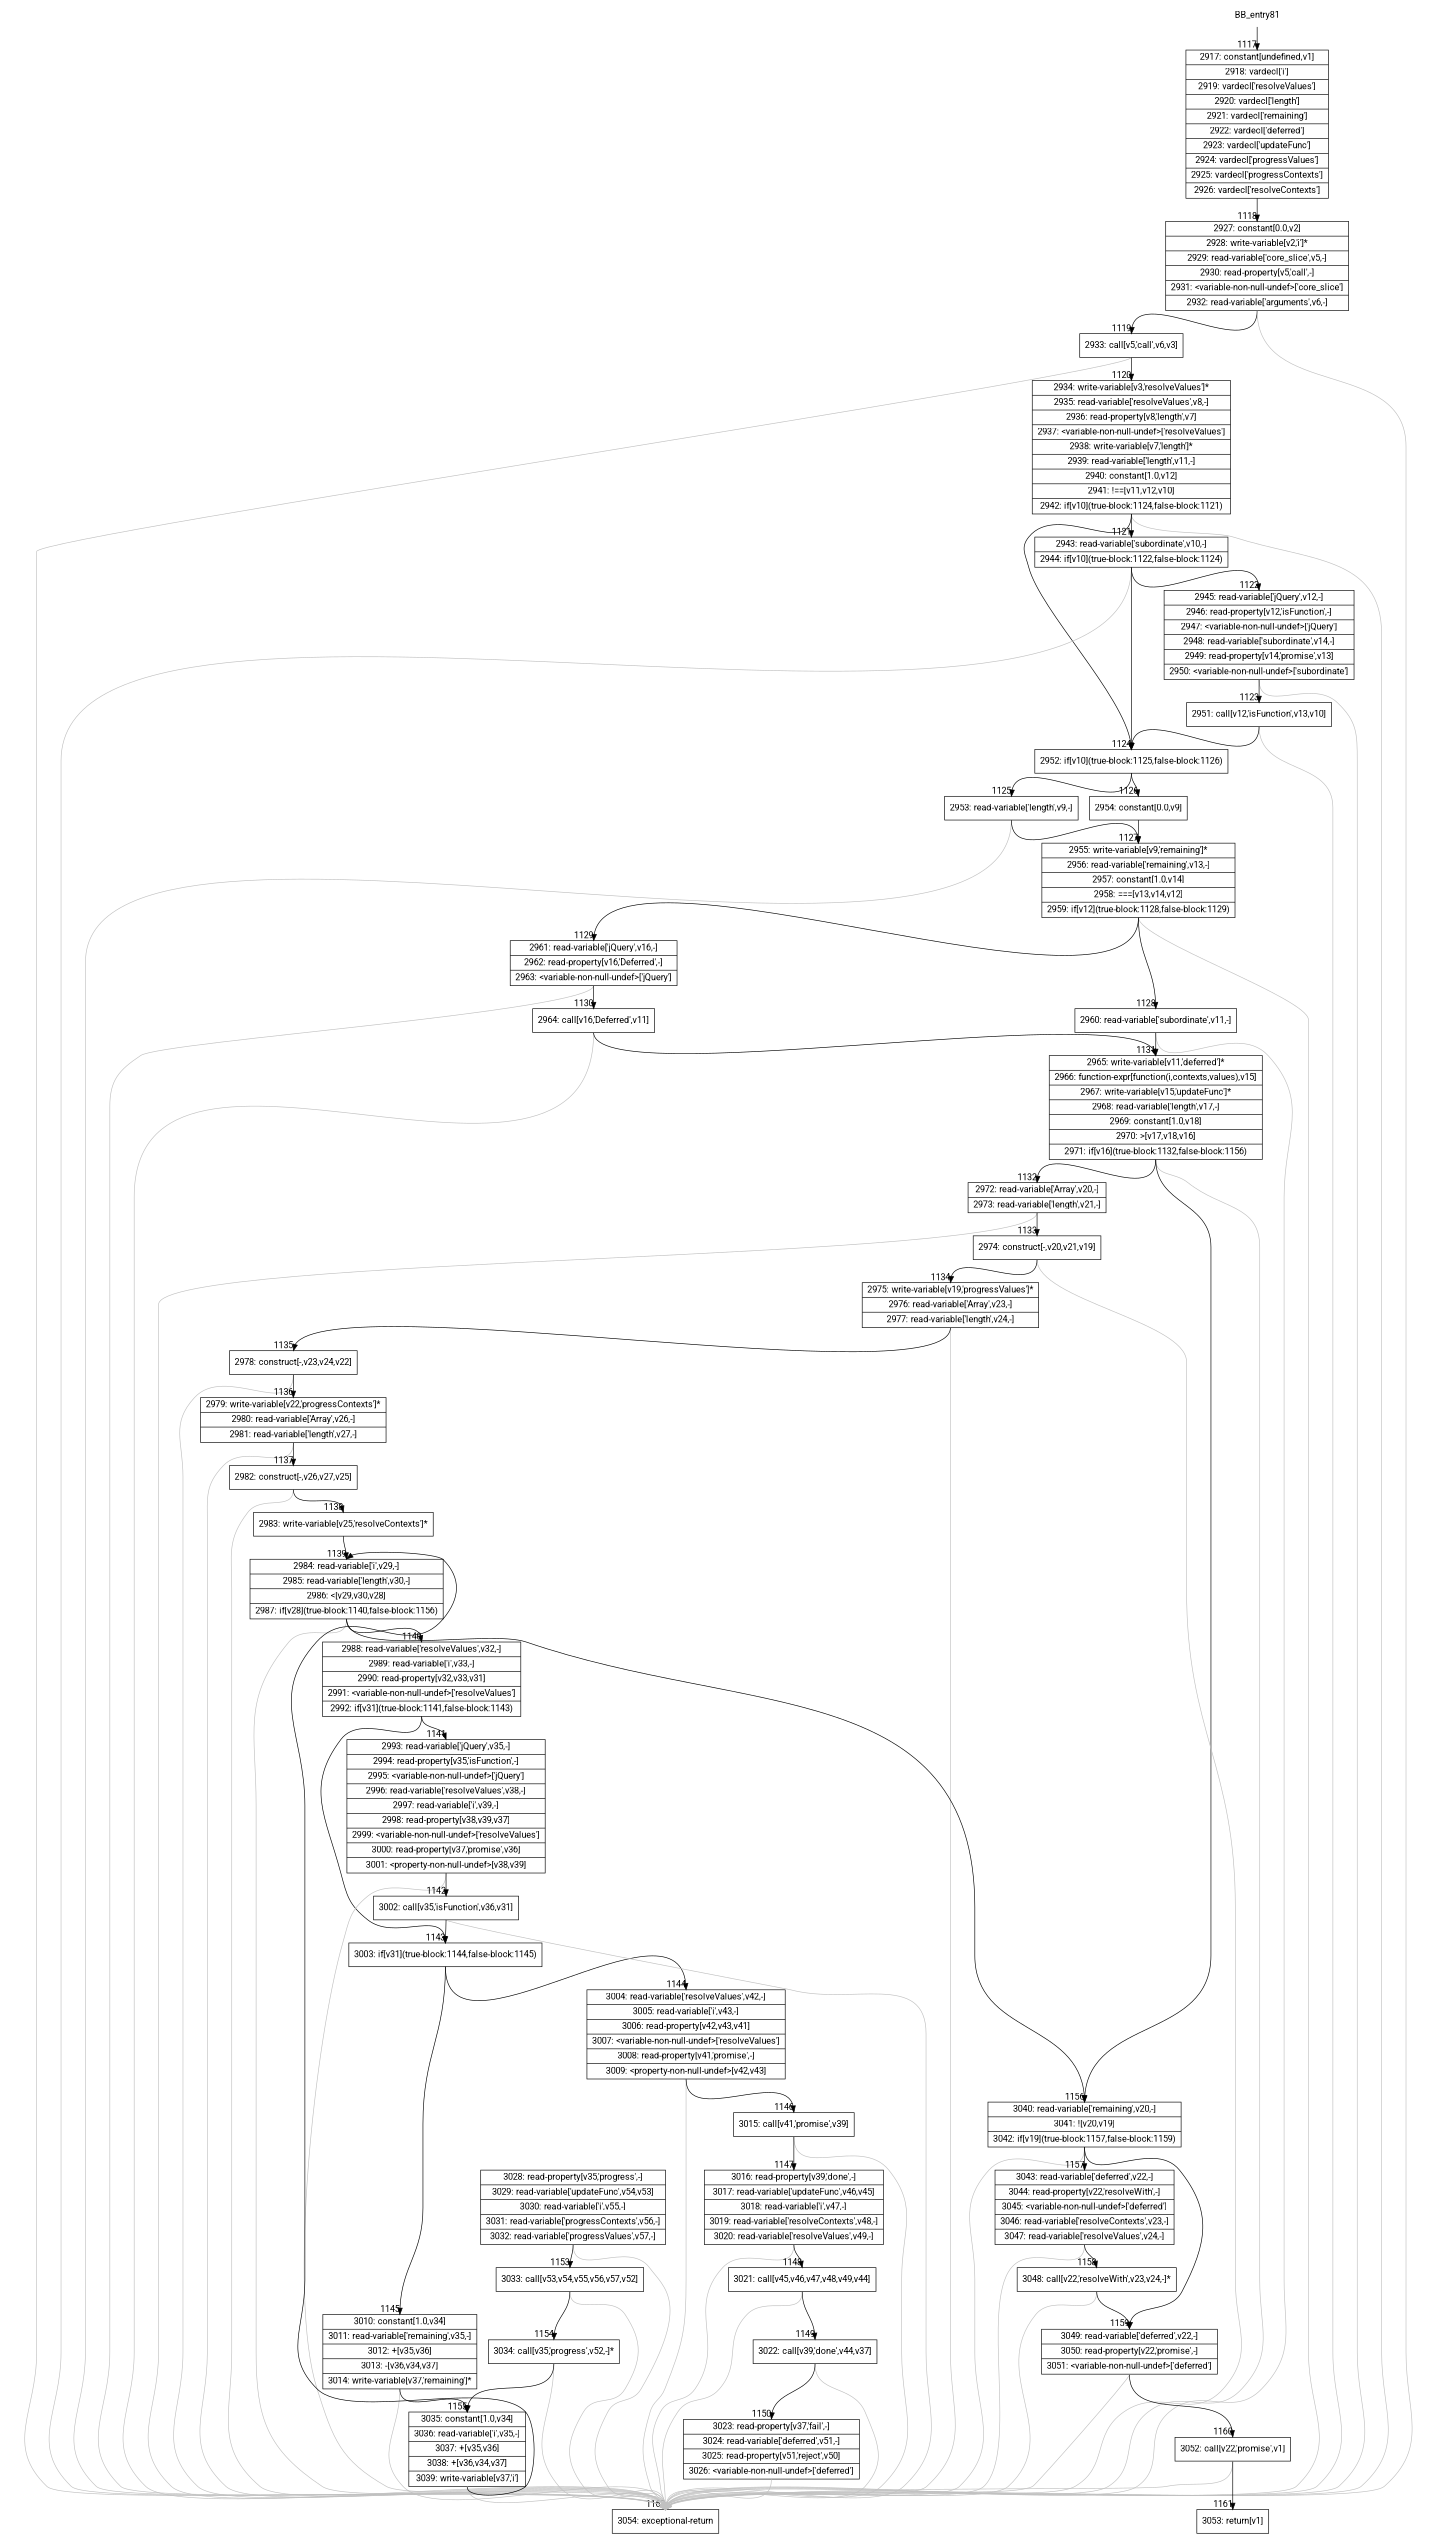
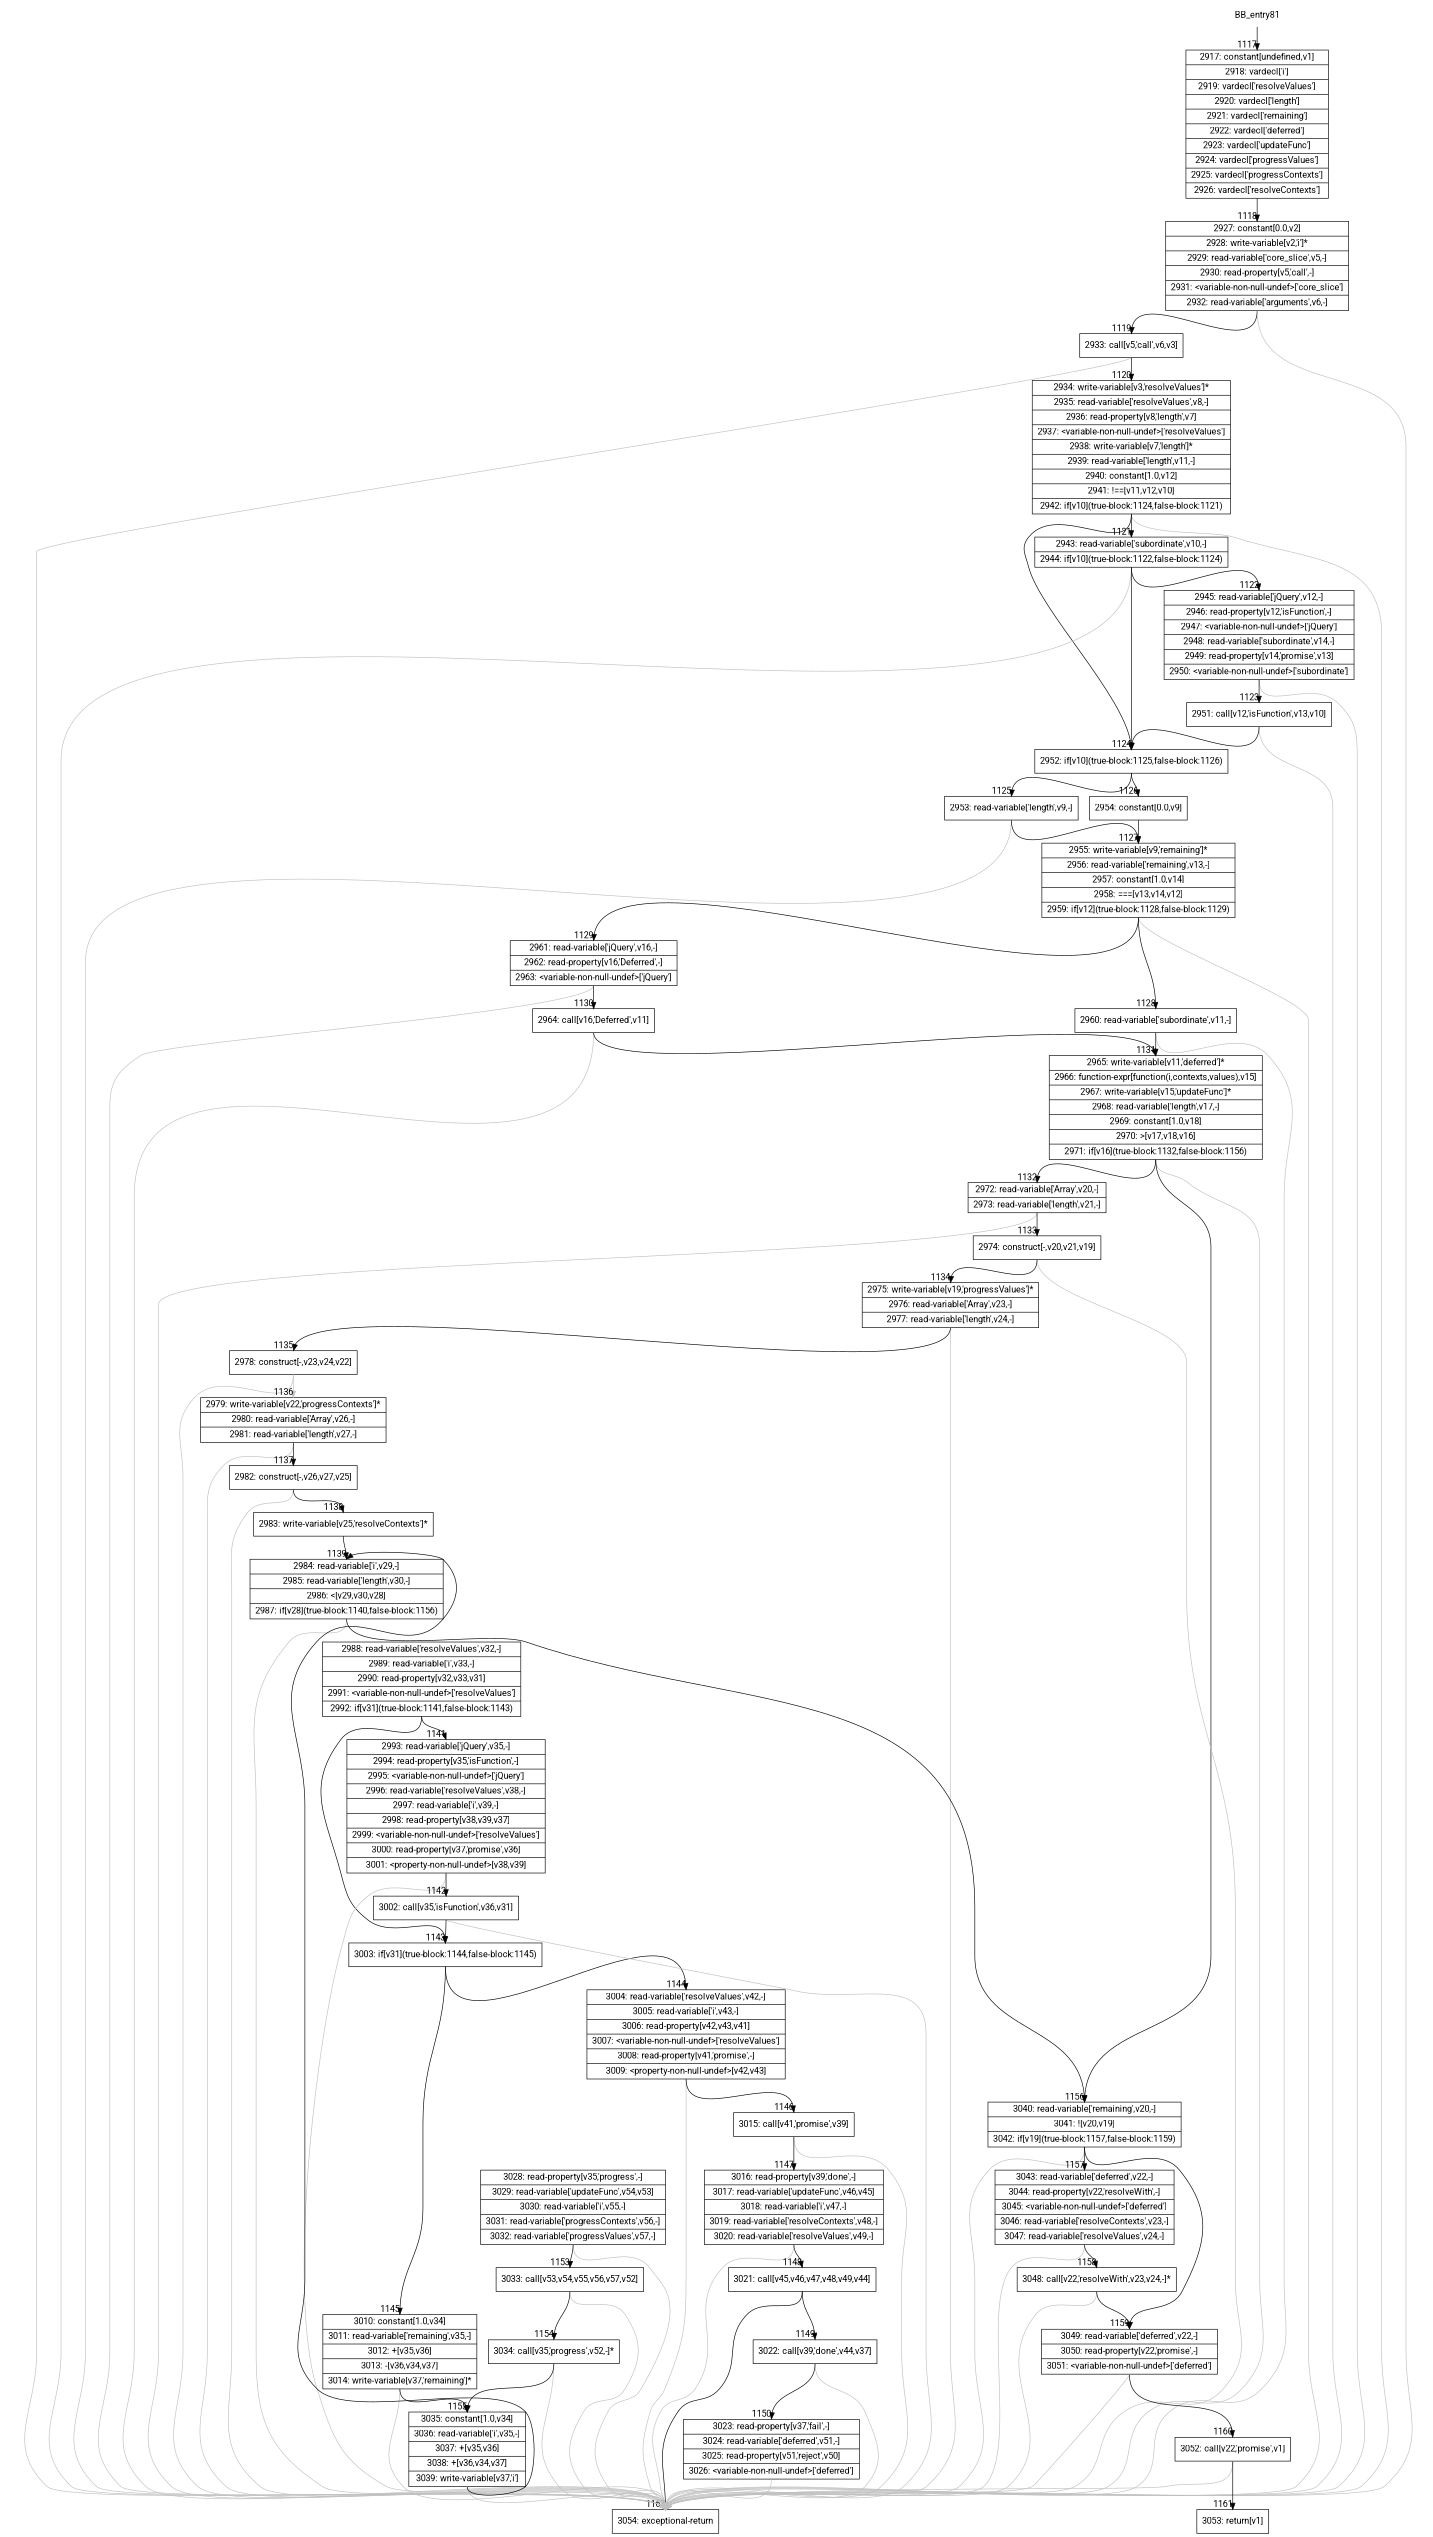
  digraph {
    fontname=Roboto
    rankdir=TD
    node [fontname=Roboto shape=record]
    edge [fontname=Roboto headport=n tailport=s]
    n1 [label=BB_entry81 shape=none]
    n2 [label="{2917: constant[undefined,v1]|2918: vardecl['i']|2919: vardecl['resolveValues']|2920: vardecl['length']|2921: vardecl['remaining']|2922: vardecl['deferred']|2923: vardecl['updateFunc']|2924: vardecl['progressValues']|2925: vardecl['progressContexts']|2926: vardecl['resolveContexts']}"]
    n3 [label="{2927: constant[0.0,v2]|2928: write-variable[v2,'i']*|2929: read-variable['core_slice',v5,-]|2930: read-property[v5,'call',-]|2931: \<variable-non-null-undef\>['core_slice']|2932: read-variable['arguments',v6,-]}"]
    n4 [label="{2933: call[v5,'call',v6,v3]}"]
    n5 [label="{3054: exceptional-return}"]
    n6 [label="{2934: write-variable[v3,'resolveValues']*|2935: read-variable['resolveValues',v8,-]|2936: read-property[v8,'length',v7]|2937: \<variable-non-null-undef\>['resolveValues']|2938: write-variable[v7,'length']*|2939: read-variable['length',v11,-]|2940: constant[1.0,v12]|2941: !==[v11,v12,v10]|2942: if[v10](true-block:1124,false-block:1121)}"]
    n7 [label="{2952: if[v10](true-block:1125,false-block:1126)}"]
    n8 [label="{2943: read-variable['subordinate',v10,-]|2944: if[v10](true-block:1122,false-block:1124)}"]
    n9 [label="{2953: read-variable['length',v9,-]}"]
    n10 [label="{2954: constant[0.0,v9]}"]
    n11 [label="{2945: read-variable['jQuery',v12,-]|2946: read-property[v12,'isFunction',-]|2947: \<variable-non-null-undef\>['jQuery']|2948: read-variable['subordinate',v14,-]|2949: read-property[v14,'promise',v13]|2950: \<variable-non-null-undef\>['subordinate']}"]
    n12 [label="{2955: write-variable[v9,'remaining']*|2956: read-variable['remaining',v13,-]|2957: constant[1.0,v14]|2958: ===[v13,v14,v12]|2959: if[v12](true-block:1128,false-block:1129)}"]
    n13 [label="{2951: call[v12,'isFunction',v13,v10]}"]
    n14 [label="{2960: read-variable['subordinate',v11,-]}"]
    n15 [label="{2961: read-variable['jQuery',v16,-]|2962: read-property[v16,'Deferred',-]|2963: \<variable-non-null-undef\>['jQuery']}"]
    n16 [label="{2965: write-variable[v11,'deferred']*|2966: function-expr[function(i,contexts,values),v15]|2967: write-variable[v15,'updateFunc']*|2968: read-variable['length',v17,-]|2969: constant[1.0,v18]|2970: \>[v17,v18,v16]|2971: if[v16](true-block:1132,false-block:1156)}"]
    n17 [label="{2964: call[v16,'Deferred',v11]}"]
    n18 [label="{2972: read-variable['Array',v20,-]|2973: read-variable['length',v21,-]}"]
    n19 [label="{3040: read-variable['remaining',v20,-]|3041: ![v20,v19]|3042: if[v19](true-block:1157,false-block:1159)}"]
    n20 [label="{2974: construct[-,v20,v21,v19]}"]
    n21 [label="{3043: read-variable['deferred',v22,-]|3044: read-property[v22,'resolveWith',-]|3045: \<variable-non-null-undef\>['deferred']|3046: read-variable['resolveContexts',v23,-]|3047: read-variable['resolveValues',v24,-]}"]
    n22 [label="{3049: read-variable['deferred',v22,-]|3050: read-property[v22,'promise',-]|3051: \<variable-non-null-undef\>['deferred']}"]
    n23 [label="{2975: write-variable[v19,'progressValues']*|2976: read-variable['Array',v23,-]|2977: read-variable['length',v24,-]}"]
    n24 [label="{3048: call[v22,'resolveWith',v23,v24,-]*}"]
    n25 [label="{3052: call[v22,'promise',v1]}"]
    n26 [label="{2978: construct[-,v23,v24,v22]}"]
    n27 [label="{2979: write-variable[v22,'progressContexts']*|2980: read-variable['Array',v26,-]|2981: read-variable['length',v27,-]}"]
    n28 [label="{2982: construct[-,v26,v27,v25]}"]
    n29 [label="{2983: write-variable[v25,'resolveContexts']*}"]
    n30 [label="{2984: read-variable['i',v29,-]|2985: read-variable['length',v30,-]|2986: \<[v29,v30,v28]|2987: if[v28](true-block:1140,false-block:1156)}"]
    n31 [label="{2988: read-variable['resolveValues',v32,-]|2989: read-variable['i',v33,-]|2990: read-property[v32,v33,v31]|2991: \<variable-non-null-undef\>['resolveValues']|2992: if[v31](true-block:1141,false-block:1143)}"]
    n32 [label="{3003: if[v31](true-block:1144,false-block:1145)}"]
    n33 [label="{2993: read-variable['jQuery',v35,-]|2994: read-property[v35,'isFunction',-]|2995: \<variable-non-null-undef\>['jQuery']|2996: read-variable['resolveValues',v38,-]|2997: read-variable['i',v39,-]|2998: read-property[v38,v39,v37]|2999: \<variable-non-null-undef\>['resolveValues']|3000: read-property[v37,'promise',v36]|3001: \<property-non-null-undef\>[v38,v39]}"]
    n34 [label="{3004: read-variable['resolveValues',v42,-]|3005: read-variable['i',v43,-]|3006: read-property[v42,v43,v41]|3007: \<variable-non-null-undef\>['resolveValues']|3008: read-property[v41,'promise',-]|3009: \<property-non-null-undef\>[v42,v43]}"]
    n35 [label="{3010: constant[1.0,v34]|3011: read-variable['remaining',v35,-]|3012: +[v35,v36]|3013: -[v36,v34,v37]|3014: write-variable[v37,'remaining']*}"]
    n36 [label="{3002: call[v35,'isFunction',v36,v31]}"]
    n37 [label="{3015: call[v41,'promise',v39]}"]
    n38 [label="{3035: constant[1.0,v34]|3036: read-variable['i',v35,-]|3037: +[v35,v36]|3038: +[v36,v34,v37]|3039: write-variable[v37,'i']}"]
    n39 [label="{3016: read-property[v39,'done',-]|3017: read-variable['updateFunc',v46,v45]|3018: read-variable['i',v47,-]|3019: read-variable['resolveContexts',v48,-]|3020: read-variable['resolveValues',v49,-]}"]
    n40 [label="{3021: call[v45,v46,v47,v48,v49,v44]}"]
    n41 [label="{3022: call[v39,'done',v44,v37]}"]
    n42 [label="{3023: read-property[v37,'fail',-]|3024: read-variable['deferred',v51,-]|3025: read-property[v51,'reject',v50]|3026: \<variable-non-null-undef\>['deferred']}"]
    n43 [label="{3028: read-property[v35,'progress',-]|3029: read-variable['updateFunc',v54,v53]|3030: read-variable['i',v55,-]|3031: read-variable['progressContexts',v56,-]|3032: read-variable['progressValues',v57,-]}"]
    n44 [label="{3033: call[v53,v54,v55,v56,v57,v52]}"]
    n45 [label="{3034: call[v35,'progress',v52,-]*}"]
    n46 [label="{3053: return[v1]}"]
    n1 -> n2 [headlabel="    1117"]
    n2 -> n3 [headlabel="      1118"]
    n3 -> n4 [headlabel="      1119"]
    n3 -> n5 [color=gray headlabel="      1162"]
    n4 -> n5 [color=gray]
    n4 -> n6 [headlabel="      1120"]
    n6 -> n5 [color=gray]
    n6 -> n7 [headlabel="      1124"]
    n6 -> n8 [headlabel="      1121"]
    n7 -> n9 [headlabel="      1125"]
    n7 -> n10 [headlabel="      1126"]
    n8 -> n5 [color=gray]
    n8 -> n7
    n8 -> n11 [headlabel="      1122"]
    n9 -> n5 [color=gray]
    n9 -> n12 [headlabel="      1127"]
    n10 -> n12
    n11 -> n5 [color=gray]
    n11 -> n13 [headlabel="      1123"]
    n12 -> n5 [color=gray]
    n12 -> n14 [headlabel="      1128"]
    n12 -> n15 [headlabel="      1129"]
    n13 -> n5 [color=gray]
    n13 -> n7
    n14 -> n5 [color=gray]
    n14 -> n16 [headlabel="      1131"]
    n15 -> n5 [color=gray]
    n15 -> n17 [headlabel="      1130"]
    n16 -> n5 [color=gray]
    n16 -> n18 [headlabel="      1132"]
    n16 -> n19 [headlabel="      1156"]
    n17 -> n5 [color=gray]
    n17 -> n16
    n18 -> n5 [color=gray]
    n18 -> n20 [headlabel="      1133"]
    n19 -> n5 [color=gray]
    n19 -> n21 [headlabel="      1157"]
    n19 -> n22 [headlabel="      1159"]
    n20 -> n5 [color=gray]
    n20 -> n23 [headlabel="      1134"]
    n21 -> n5 [color=gray]
    n21 -> n24 [headlabel="      1158"]
    n22 -> n5 [color=gray]
    n22 -> n25 [headlabel="      1160"]
    n23 -> n5 [color=gray]
    n23 -> n26 [headlabel="      1135"]
    n24 -> n5 [color=gray]
    n24 -> n22
    n25 -> n5 [color=gray]
    n25 -> n46 [headlabel="      1161"]
    n26 -> n5 [color=gray]
-   n26 -> n27 [headlabel="      1136"]
+   n26 -> n27 [headlabel="      1136" color=gray]
    n27 -> n5 [color=gray]
    n27 -> n28 [headlabel="      1137"]
    n28 -> n5 [color=gray]
    n28 -> n29 [headlabel="      1138"]
    n29 -> n30 [headlabel="      1139"]
    n30 -> n5 [color=gray]
    n30 -> n19
-   n30 -> n31 [headlabel="      1140"]
    n31 -> n32 [headlabel="      1143"]
    n31 -> n33 [headlabel="      1141"]
    n32 -> n34 [headlabel="      1144"]
    n32 -> n35 [headlabel="      1145"]
    n33 -> n5 [color=gray]
    n33 -> n36 [headlabel="      1142"]
    n34 -> n5 [color=gray]
    n34 -> n37 [headlabel="      1146"]
    n35 -> n5 [color=gray]
    n35 -> n38 [headlabel="      1155"]
    n36 -> n5 [color=gray]
    n36 -> n32
    n37 -> n5 [color=gray]
    n37 -> n39 [headlabel="      1147"]
    n38 -> n5 [color=gray]
    n38 -> n30
    n39 -> n5 [color=gray]
    n39 -> n40 [headlabel="      1148"]
-   n40 -> n5 [color=gray]
+   n40 -> n5 [color=black]
    n40 -> n41 [headlabel="      1149"]
    n41 -> n5 [color=gray]
    n41 -> n42 [headlabel="      1150"]
    n42 -> n5 [color=gray]
    n43 -> n5 [color=gray]
    n43 -> n44 [headlabel="      1153"]
    n44 -> n5 [color=gray]
    n44 -> n45 [headlabel="      1154"]
    n45 -> n5 [color=gray]
    n45 -> n38
  }
